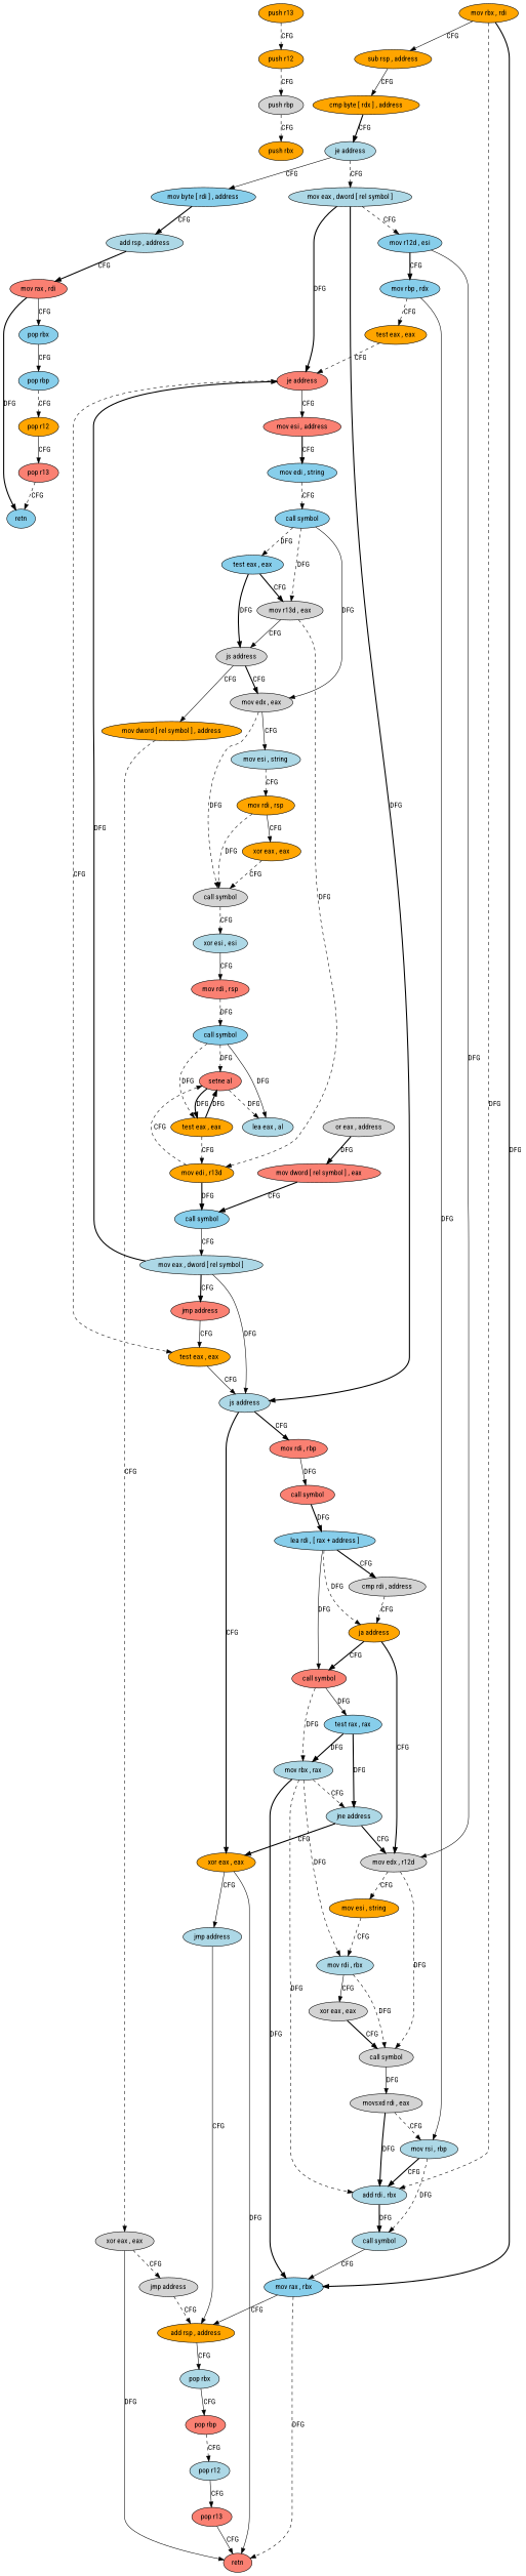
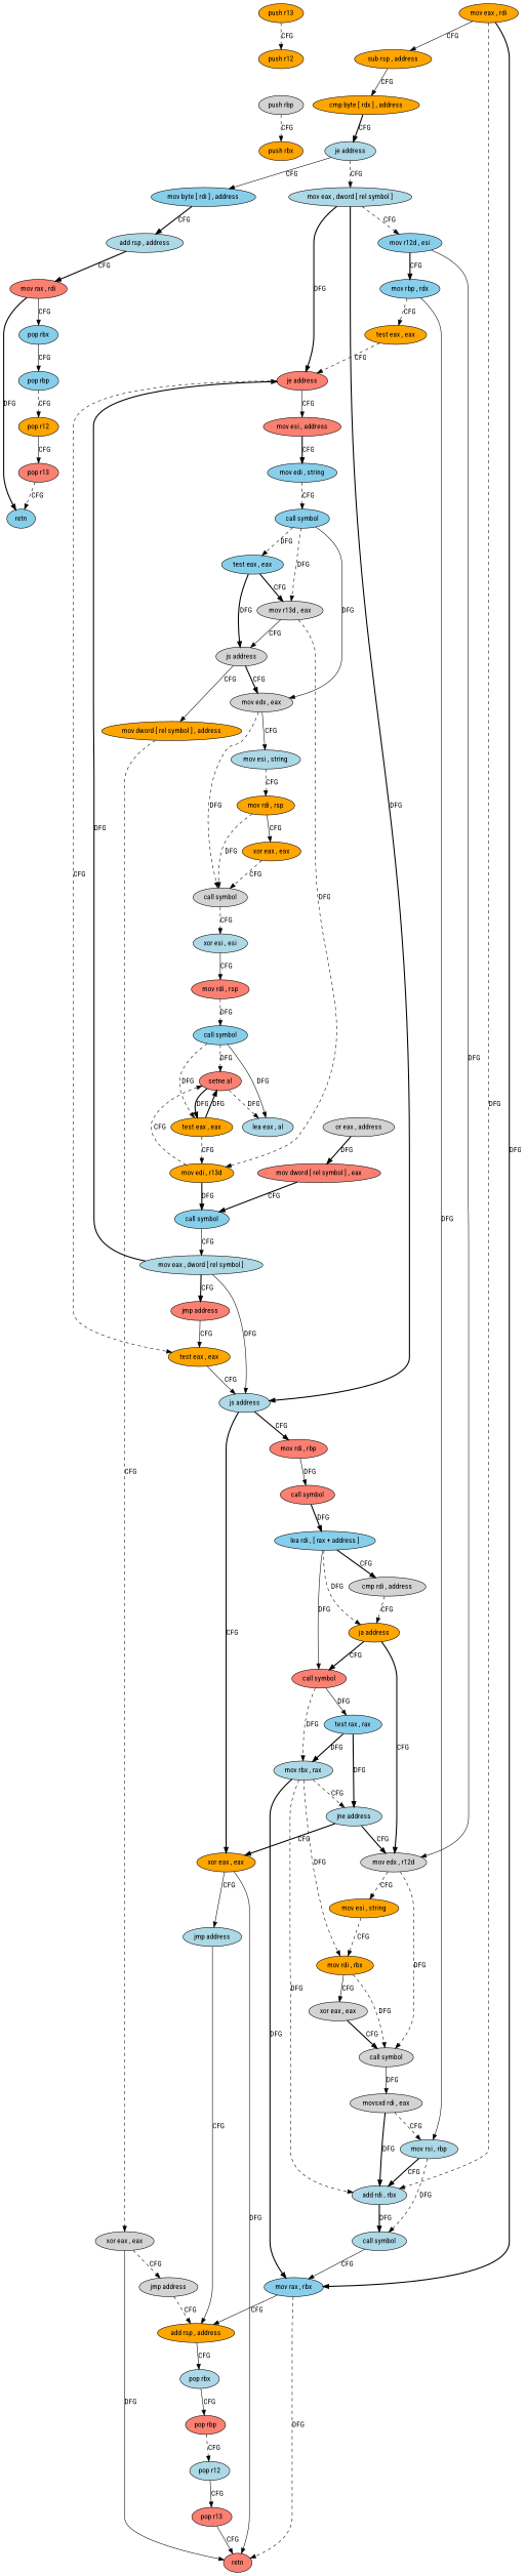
  digraph {
    fontname="Roboto Condensed"
    node [fillcolor=orange fontname="Roboto Condensed" style=filled]
    edge [fontname="Roboto Condensed" style=dashed]
    n1 [label="push r13"]
    n2 [label="push r12"]
    n3 [fillcolor=lightgrey label="push rbp"]
    n4 [label="push rbx"]
-   n5 [label="mov rbx , rdi"]
+   n5 [label="mov eax , rdi"]
    n6 [label="sub rsp , address"]
    n7 [fillcolor=lightblue label="add rdi , rbx"]
    n8 [fillcolor=skyblue label="mov rax , rbx"]
    n9 [label="cmp byte [ rdx ] , address"]
-   n10 [fillcolor=lightblue label="mov rdi , rbx"]
+   n10 [label="mov rdi , rbx"]
    n11 [fillcolor=lightgrey label="call symbol"]
    n12 [fillcolor=lightgrey label="xor eax , eax"]
    n13 [fillcolor=lightblue label="call symbol"]
    n14 [fillcolor=salmon label=retn]
    n15 [label="add rsp , address"]
    n16 [fillcolor=lightblue label="je address"]
    n17 [fillcolor=skyblue label="mov byte [ rdi ] , address"]
    n18 [fillcolor=lightblue label="mov eax , dword [ rel symbol ]"]
    n19 [fillcolor=lightblue label="add rsp , address"]
    n20 [fillcolor=skyblue label="mov r12d , esi"]
    n21 [fillcolor=salmon label="je address"]
    n22 [fillcolor=lightblue label="js address"]
    n23 [fillcolor=salmon label="mov rax , rdi"]
    n24 [fillcolor=skyblue label="mov rbp , rdx"]
    n25 [fillcolor=lightgrey label="mov edx , r12d"]
    n26 [fillcolor=salmon label="mov esi , address"]
    n27 [label="test eax , eax"]
    n28 [fillcolor=salmon label="mov rdi , rbp"]
    n29 [label="xor eax , eax"]
    n30 [fillcolor=skyblue label="pop rbx"]
    n31 [fillcolor=skyblue label=retn]
    n32 [fillcolor=skyblue label="pop rbp"]
    n33 [label="pop r12"]
    n34 [fillcolor=salmon label="pop r13"]
    n35 [label="test eax , eax"]
    n36 [fillcolor=lightblue label="mov rsi , rbp"]
    n37 [label="mov esi , string"]
    n38 [fillcolor=salmon label="call symbol"]
    n39 [fillcolor=skyblue label="mov edi , string"]
    n40 [fillcolor=skyblue label="call symbol"]
    n41 [fillcolor=skyblue label="test eax , eax"]
    n42 [fillcolor=lightgrey label="mov r13d , eax"]
    n43 [fillcolor=lightgrey label="mov edx , eax"]
    n44 [fillcolor=lightgrey label="js address"]
    n45 [label="mov edi , r13d"]
    n46 [fillcolor=lightblue label="mov esi , string"]
    n47 [fillcolor=lightgrey label="call symbol"]
    n48 [label="mov dword [ rel symbol ] , address"]
    n49 [fillcolor=salmon label="setne al"]
    n50 [fillcolor=skyblue label="call symbol"]
    n51 [fillcolor=lightgrey label="xor eax , eax"]
    n52 [fillcolor=lightgrey label="jmp address"]
    n53 [label="mov rdi , rsp"]
    n54 [fillcolor=lightblue label="xor esi , esi"]
    n55 [fillcolor=lightblue label="jmp address"]
    n56 [fillcolor=skyblue label="lea rdi , [ rax + address ]"]
    n57 [fillcolor=lightblue label="pop rbx"]
    n58 [fillcolor=salmon label="pop rbp"]
    n59 [label="xor eax , eax"]
    n60 [fillcolor=salmon label="mov rdi , rsp"]
    n61 [fillcolor=skyblue label="call symbol"]
    n62 [label="test eax , eax"]
    n63 [fillcolor=lightblue label="lea eax , al"]
    n64 [fillcolor=lightblue label="mov eax , dword [ rel symbol ]"]
    n65 [fillcolor=lightgrey label="or eax , address"]
    n66 [fillcolor=salmon label="mov dword [ rel symbol ] , eax"]
    n67 [fillcolor=salmon label="jmp address"]
    n68 [fillcolor=lightgrey label="cmp rdi , address"]
    n69 [label="ja address"]
    n70 [fillcolor=salmon label="call symbol"]
    n71 [fillcolor=skyblue label="test rax , rax"]
    n72 [fillcolor=lightblue label="mov rbx , rax"]
    n73 [fillcolor=lightblue label="jne address"]
    n74 [fillcolor=lightgrey label="movsxd rdi , eax"]
    n75 [fillcolor=lightblue label="pop r12"]
    n76 [fillcolor=salmon label="pop r13"]
    n1 -> n2 [label=CFG]
-   n2 -> n3 [label=CFG]
    n3 -> n4 [label=CFG]
    n5 -> n6 [label=CFG style=solid]
    n5 -> n7 [label=DFG]
    n5 -> n8 [label=DFG style=bold]
    n6 -> n9 [label=CFG style=solid]
    n7 -> n13 [label=DFG style=bold]
    n8 -> n14 [label=DFG]
    n8 -> n15 [label=CFG style=solid]
    n9 -> n16 [label=CFG style=bold]
    n10 -> n11 [label=DFG]
    n10 -> n12 [label=CFG style=solid]
    n11 -> n74 [label=DFG style=solid]
    n12 -> n11 [label=CFG style=bold]
    n13 -> n8 [label=CFG style=solid]
    n15 -> n57 [label=CFG style=solid]
    n16 -> n17 [label=CFG style=solid]
    n16 -> n18 [label=CFG]
    n17 -> n19 [label=CFG style=bold]
    n18 -> n20 [label=CFG]
    n18 -> n21 [label=DFG style=bold]
    n18 -> n22 [label=DFG style=bold]
    n19 -> n23 [label=CFG style=bold]
    n20 -> n24 [label=CFG style=bold]
    n20 -> n25 [label=DFG style=solid]
    n21 -> n26 [label=CFG style=solid]
    n21 -> n27 [label=CFG]
    n22 -> n28 [label=CFG style=bold]
    n22 -> n29 [label=CFG style=bold]
    n23 -> n30 [label=CFG style=solid]
    n23 -> n31 [label=DFG style=bold]
    n24 -> n35 [label=CFG]
    n24 -> n36 [label=DFG style=solid]
    n25 -> n11 [label=DFG]
    n25 -> n37 [label=CFG]
    n26 -> n39 [label=CFG style=bold]
    n27 -> n22 [label=CFG style=solid]
    n28 -> n38 [label=DFG style=solid]
    n29 -> n14 [label=DFG style=solid]
    n29 -> n55 [label=CFG style=solid]
    n30 -> n32 [label=CFG style=solid]
    n32 -> n33 [label=CFG]
    n33 -> n34 [label=CFG style=solid]
    n34 -> n31 [label=CFG]
    n35 -> n21 [label=CFG]
    n36 -> n7 [label=CFG style=bold]
    n36 -> n13 [label=DFG]
    n37 -> n10 [label=CFG]
    n38 -> n56 [label=DFG style=bold]
    n39 -> n40 [label=CFG]
    n40 -> n41 [label=DFG]
    n40 -> n42 [label=DFG]
    n40 -> n43 [label=DFG style=solid]
    n41 -> n42 [label=CFG style=bold]
    n41 -> n44 [label=DFG style=bold]
    n42 -> n44 [label=CFG style=solid]
    n42 -> n45 [label=DFG]
    n43 -> n46 [label=CFG style=solid]
    n43 -> n47 [label=DFG]
    n44 -> n43 [label=CFG style=bold]
    n44 -> n48 [label=CFG style=solid]
    n45 -> n49 [label=CFG]
    n45 -> n50 [label=DFG style=bold]
    n46 -> n53 [label=CFG]
    n47 -> n54 [label=CFG]
    n48 -> n51 [label=CFG]
    n49 -> n62 [label=DFG style=bold]
    n49 -> n63 [label=DFG]
    n50 -> n64 [label=CFG style=solid]
    n51 -> n14 [label=DFG style=solid]
    n51 -> n52 [label=CFG]
    n52 -> n15 [label=CFG]
    n53 -> n47 [label=DFG]
    n53 -> n59 [label=CFG style=solid]
    n54 -> n60 [label=CFG style=solid]
    n55 -> n15 [label=CFG style=solid]
    n56 -> n68 [label=CFG style=bold]
    n56 -> n69 [label=DFG]
    n56 -> n70 [label=DFG style=solid]
    n57 -> n58 [label=CFG style=solid]
    n58 -> n75 [label=CFG]
    n59 -> n47 [label=CFG]
    n60 -> n61 [label=DFG]
    n61 -> n49 [label=DFG]
    n61 -> n62 [label=DFG]
    n61 -> n63 [label=DFG style=solid]
    n62 -> n45 [label=CFG]
    n62 -> n49 [label=DFG style=bold]
    n64 -> n21 [label=DFG style=bold]
    n64 -> n22 [label=DFG style=solid]
    n64 -> n67 [label=CFG style=bold]
    n65 -> n66 [label=DFG style=bold]
    n66 -> n50 [label=CFG style=bold]
    n67 -> n27 [label=CFG style=solid]
    n68 -> n69 [label=CFG]
    n69 -> n25 [label=CFG style=bold]
    n69 -> n70 [label=CFG style=bold]
    n70 -> n71 [label=DFG style=solid]
    n70 -> n72 [label=DFG]
    n71 -> n72 [label=DFG style=bold]
    n71 -> n73 [label=DFG style=bold]
    n72 -> n7 [label=DFG]
    n72 -> n8 [label=DFG style=bold]
    n72 -> n10 [label=DFG]
    n72 -> n73 [label=CFG]
    n73 -> n25 [label=CFG style=bold]
    n73 -> n29 [label=CFG style=bold]
    n74 -> n7 [label=DFG style=bold]
    n74 -> n36 [label=CFG]
    n75 -> n76 [label=CFG style=solid]
    n76 -> n14 [label=CFG style=solid]
  }
